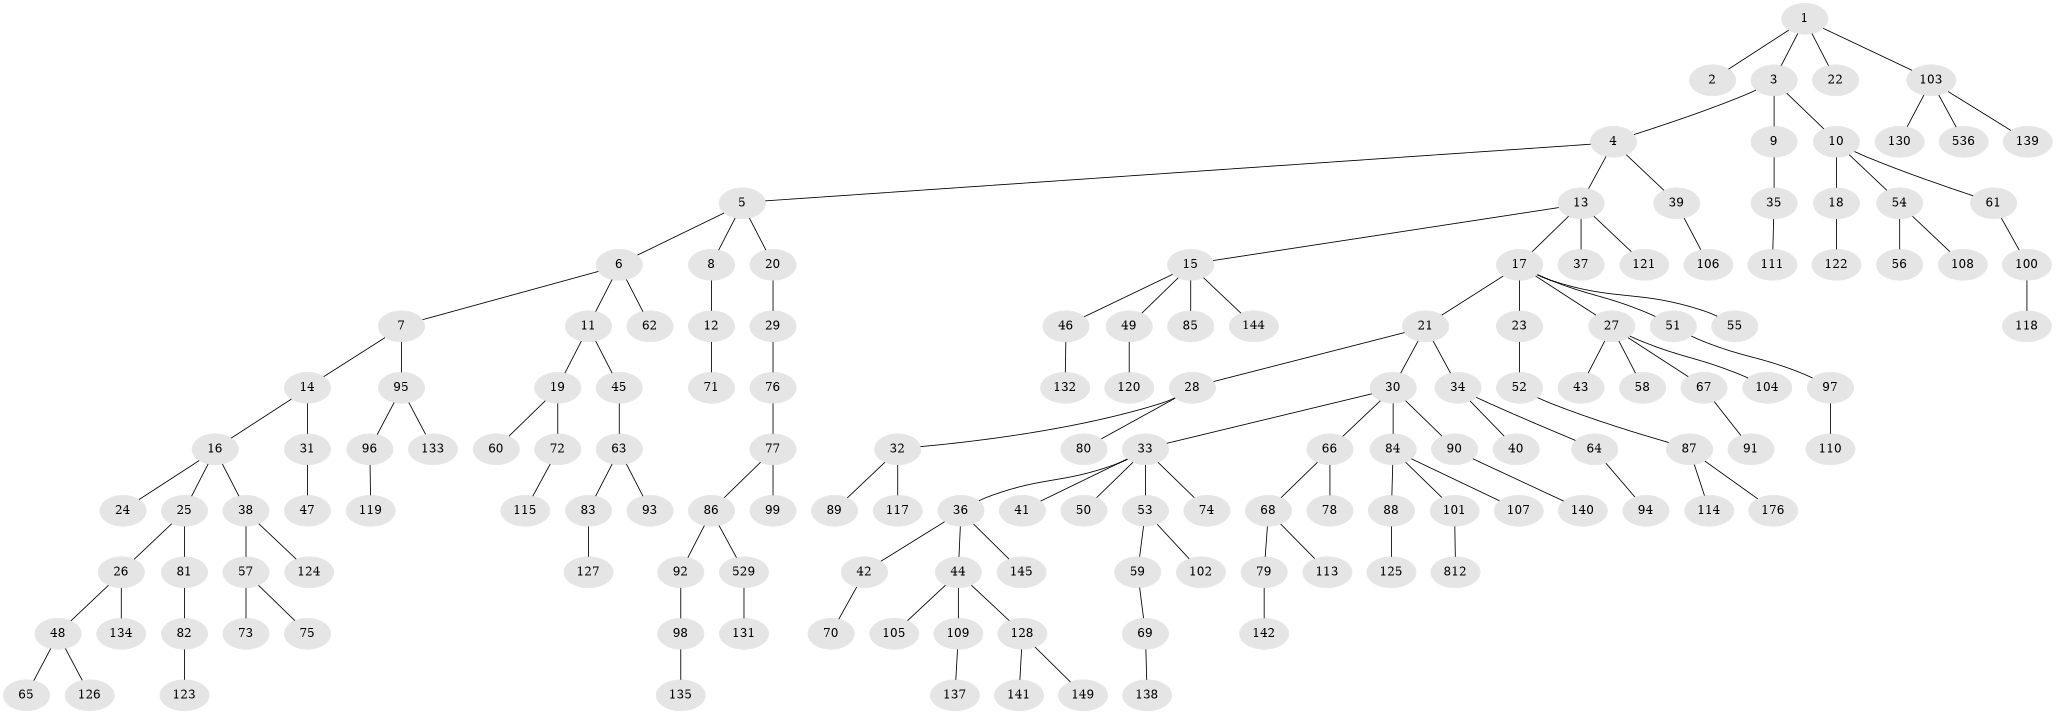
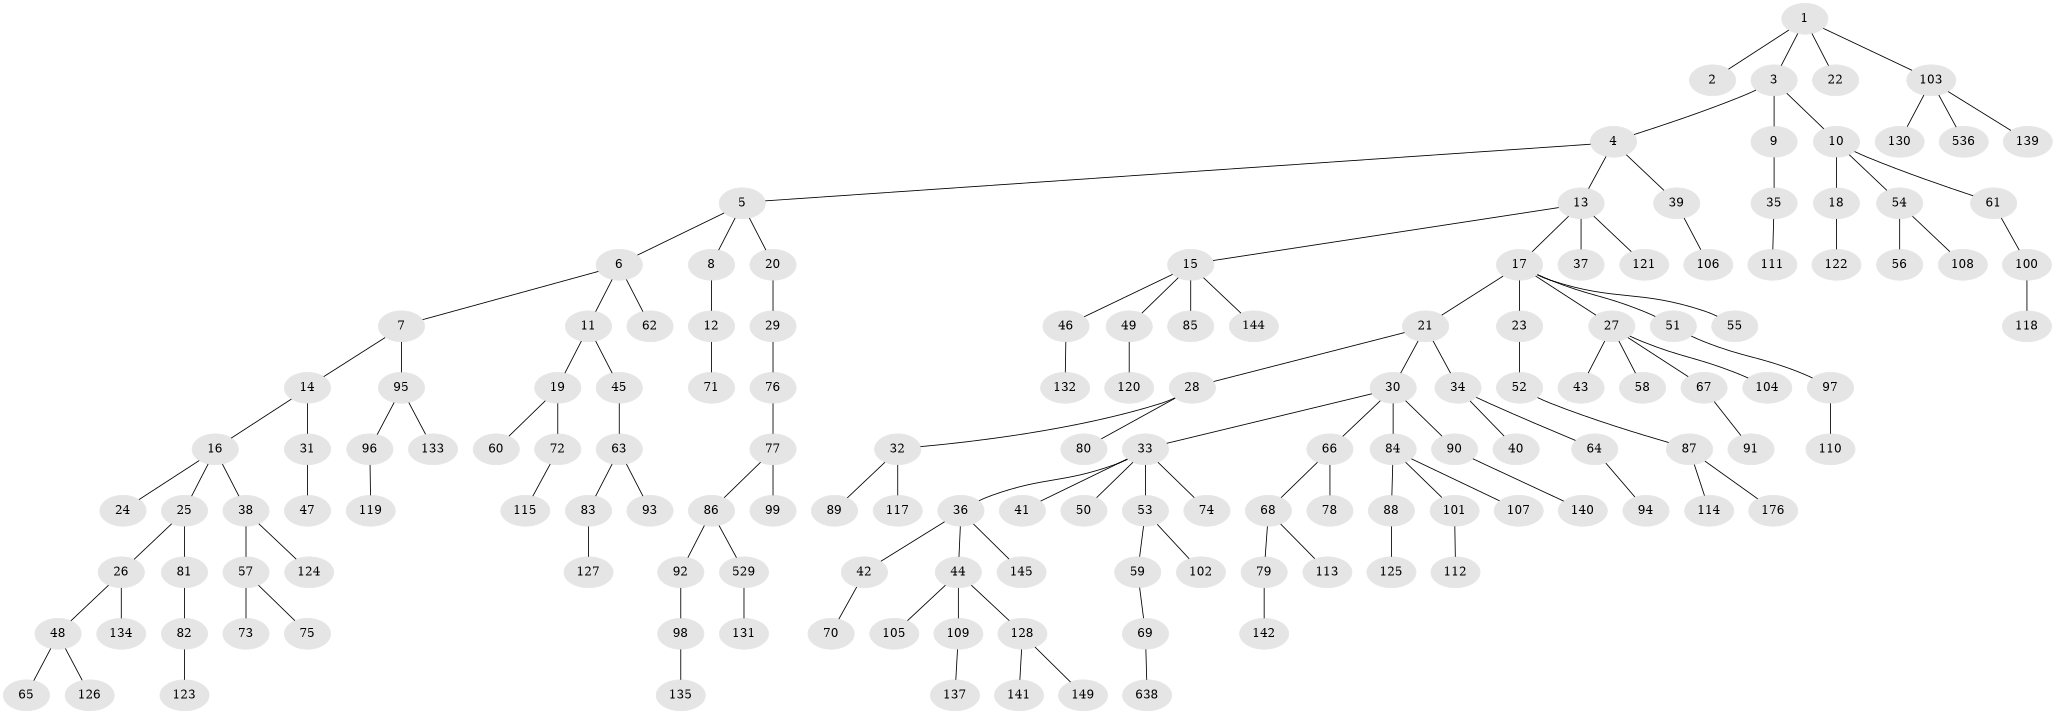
  graph {
    node [color=gray90 style=filled]
    1
    2
    3
    22
    103
    4
    9
    10
    130
    n10 [label=536]
    139
    5
    13
    39
    35
    18
    54
    61
    6
    8
    20
    15
    17
    37
    121
    106
    7
    11
    62
    12
    29
    14
    95
    19
    45
    16
    31
    96
    133
    71
    111
    122
    56
    108
    100
    60
    72
    63
    46
    49
    85
    144
    21
    23
    27
    51
    55
    24
    25
    38
    47
    132
    120
    26
    81
    57
    124
    28
    30
    34
    52
    43
    58
    67
    104
    97
    115
    76
    32
    80
    33
    66
    84
    90
    40
    64
    87
    48
    134
    82
    65
    126
    91
    89
    117
    77
    36
    41
    50
    53
    74
    68
    78
    88
    101
    107
    140
    42
    44
    145
    59
    102
    94
    70
    105
    109
    128
    73
    75
    137
    141
    n122 [label=149]
    83
    93
    110
    114
    n127 [label=176]
    69
-   138
+   138 [label=638]
    118
    127
    79
    113
    142
    86
    99
    92
    n138 [label=529]
    123
    125
-   112 [label=812]
+   112
    98
    131
    135
    119
    1 -- 2
    1 -- 3
    1 -- 22
    1 -- 103
    3 -- 4
    3 -- 9
    3 -- 10
    103 -- 130
    103 -- n10
    103 -- 139
    4 -- 5
    4 -- 13
    4 -- 39
    9 -- 35
    10 -- 18
    10 -- 54
    10 -- 61
    5 -- 6
    5 -- 8
    5 -- 20
    13 -- 15
    13 -- 17
    13 -- 37
    13 -- 121
    39 -- 106
    35 -- 111
    18 -- 122
    54 -- 56
    54 -- 108
    61 -- 100
    6 -- 7
    6 -- 11
    6 -- 62
    8 -- 12
    20 -- 29
    15 -- 46
    15 -- 49
    15 -- 85
    15 -- 144
    17 -- 21
    17 -- 23
    17 -- 27
    17 -- 51
    17 -- 55
    7 -- 14
    7 -- 95
    11 -- 19
    11 -- 45
    12 -- 71
    29 -- 76
    14 -- 16
    14 -- 31
    95 -- 96
    95 -- 133
    19 -- 60
    19 -- 72
    45 -- 63
    16 -- 24
    16 -- 25
    16 -- 38
    31 -- 47
    96 -- 119
    100 -- 118
    72 -- 115
    63 -- 83
    63 -- 93
    46 -- 132
    49 -- 120
    21 -- 28
    21 -- 30
    21 -- 34
    23 -- 52
    27 -- 43
    27 -- 58
    27 -- 67
    27 -- 104
    51 -- 97
    25 -- 26
    25 -- 81
    38 -- 57
    38 -- 124
    26 -- 48
    26 -- 134
    81 -- 82
    57 -- 73
    57 -- 75
    28 -- 32
    28 -- 80
    30 -- 33
    30 -- 66
    30 -- 84
    30 -- 90
    34 -- 40
    34 -- 64
    52 -- 87
    67 -- 91
    97 -- 110
    76 -- 77
    32 -- 89
    32 -- 117
    33 -- 36
    33 -- 41
    33 -- 50
    33 -- 53
    33 -- 74
    66 -- 68
    66 -- 78
    84 -- 88
    84 -- 101
    84 -- 107
    90 -- 140
    64 -- 94
    87 -- 114
    87 -- n127
    48 -- 65
    48 -- 126
    82 -- 123
    77 -- 86
    77 -- 99
    36 -- 42
    36 -- 44
    36 -- 145
    53 -- 59
    53 -- 102
    68 -- 79
    68 -- 113
    88 -- 125
    101 -- 112
    42 -- 70
    44 -- 105
    44 -- 109
    44 -- 128
    59 -- 69
    109 -- 137
    128 -- 141
    128 -- n122
    83 -- 127
    69 -- 138
    79 -- 142
    86 -- 92
    86 -- n138
    92 -- 98
    n138 -- 131
    98 -- 135
  }
